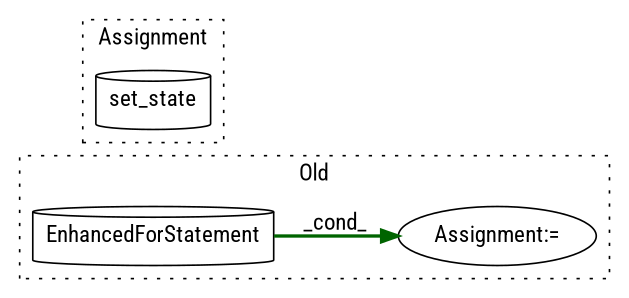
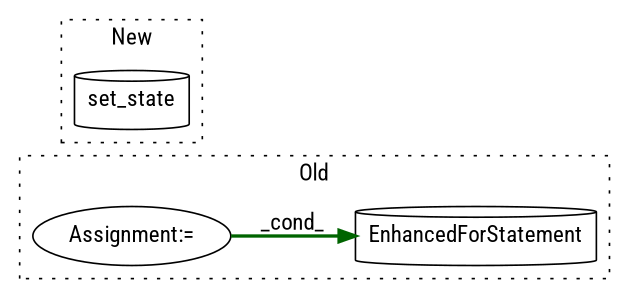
  digraph {
    rankdir=LR
    fontname="Roboto Condensed"
    node [l="53,2" s="680,756" shape=cylinder fontname="Roboto Condensed"]
    n1 [a=70 label=EnhancedForStatement]
    n2 [a=7 label="Assignment:=" shape=ellipse]
    n3 [a=32 l="10,1" label=set_state s="990,1006"]
    subgraph cluster_1 {
      label=Old
      style=dotted
      n1
      n2
    }
    subgraph cluster_2 {
-     label=Assignment
+     label=New
      style=dotted
      n3
    }
-   n1 -> n2 [label=_cond_ color=darkgreen style=bold fontname="Roboto Condensed"]
+   n2 -> n1 [label=_cond_ color=darkgreen style=bold fontname="Roboto Condensed"]
  }
